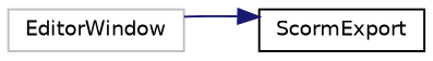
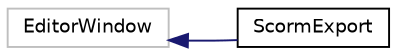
  digraph {
    rankdir=LR
    fontname="DejaVu Sans"
    node [fillcolor=white fontname="DejaVu Sans" fontsize=10 shape=record style=filled]
    n1 [color=grey75 height=0.2 label=EditorWindow width=0.4]
    n2 [color=black height=0.2 label=ScormExport width=0.4]
-   n2 -> n1 [color=midnightblue dir=back fontname="DejaVu Sans" fontsize=10 labelfontname=Helvetica labelfontsize=10 style=solid]
+   n1 -> n2 [color=midnightblue dir=back fontname="DejaVu Sans" fontsize=10 labelfontname=Helvetica labelfontsize=10 style=solid]
  }
